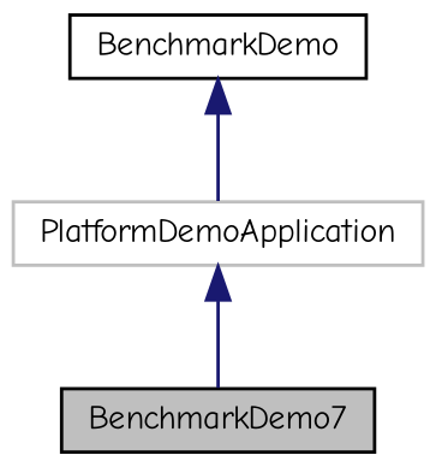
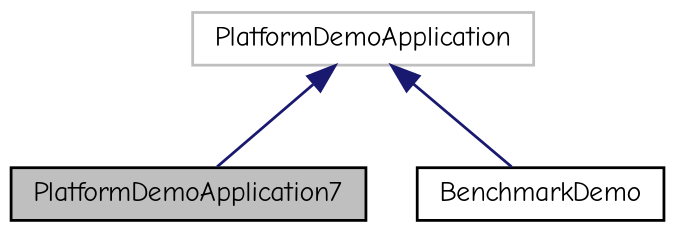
  digraph {
    fontname="Comic Neue"
    node [color=black fillcolor=white fontname="Comic Neue" fontsize=10 shape=record style=filled]
    edge [color=midnightblue dir=back fontname="Comic Neue" fontsize=10 labelfontname=Helvetica labelfontsize=10 style=solid]
-   n1 [fillcolor=grey75 fontcolor=black height=0.2 label=BenchmarkDemo7 width=0.4]
+   n1 [fillcolor=grey75 fontcolor=black height=0.2 label=PlatformDemoApplication7 width=0.4]
    n2 [height=0.2 label=BenchmarkDemo width=0.4]
    n3 [color=grey75 height=0.2 label=PlatformDemoApplication width=0.4]
    n3 -> n1
-   n2 -> n3
+   n3 -> n2
  }
